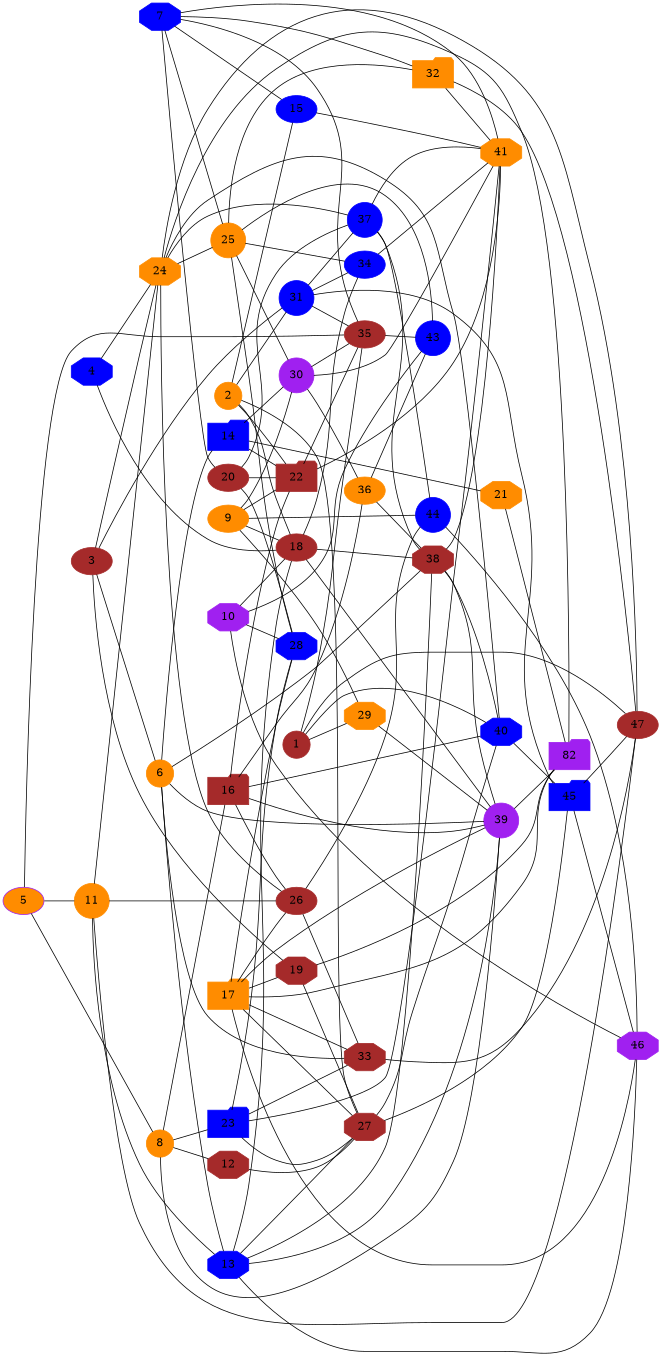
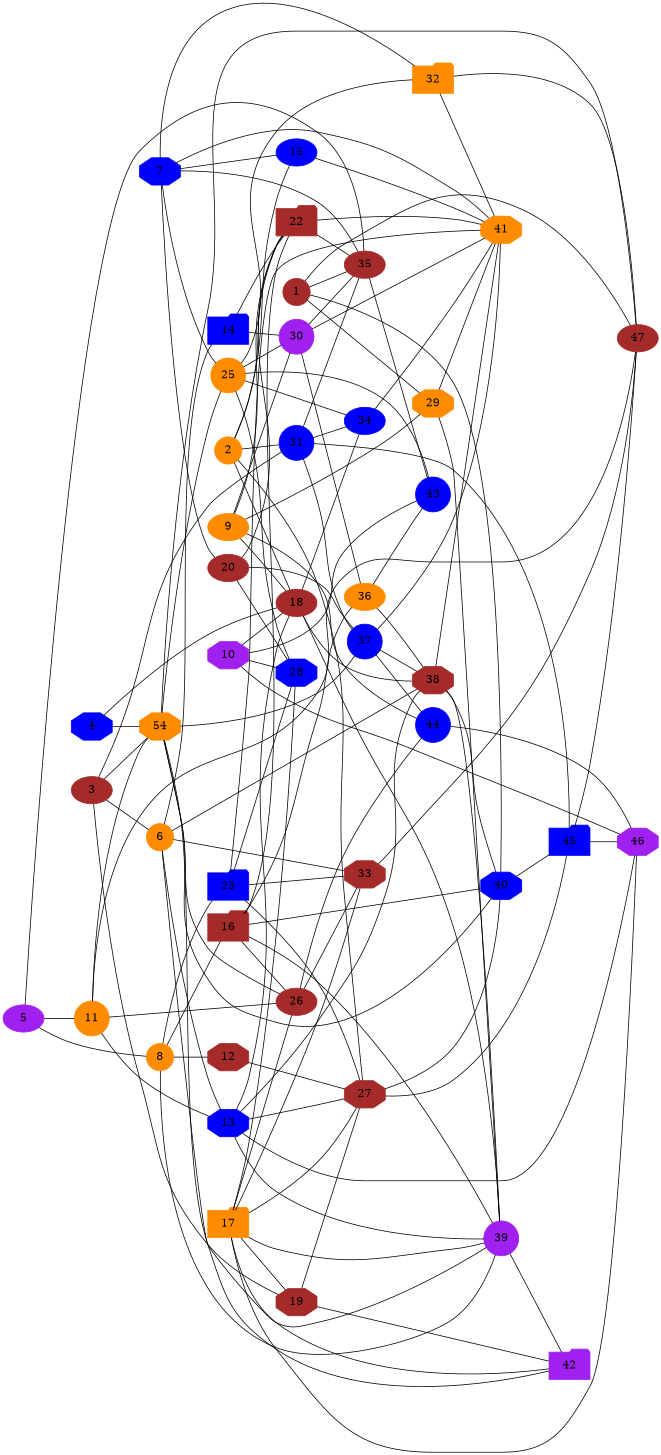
  graph {
    rankdir=LR
    node [color=brown shape=octagon style=filled]
    edge [weight=1.0]
    1 [shape=circle]
    29 [color=darkorange]
    35 [shape=ellipse]
    40 [color=blue]
    47 [shape=ellipse]
    41 [color=darkorange]
    39 [color=purple shape=circle]
    43 [color=blue shape=circle]
    45 [color=blue shape=folder]
    2 [color=darkorange shape=circle]
    15 [color=blue shape=ellipse]
    18 [shape=ellipse]
    22 [shape=folder]
    27
    31 [color=blue shape=circle]
    38
    34 [color=blue shape=ellipse]
    30 [color=purple shape=circle]
    36 [color=darkorange shape=ellipse]
    37 [color=blue shape=circle]
    3 [shape=ellipse]
    6 [color=darkorange shape=circle]
    19
-   24 [color=darkorange]
+   24 [color=darkorange label=54]
    13 [color=blue]
    14 [color=blue shape=folder]
    33
-   42 [color=purple shape=folder label=82]
+   42 [color=purple shape=folder]
    25 [color=darkorange shape=circle]
    26 [shape=ellipse]
    4 [color=blue]
-   5 [color=purple shape=ellipse fillcolor=darkorange]
+   5 [color=purple shape=ellipse]
    8 [color=darkorange shape=circle]
    11 [color=darkorange shape=circle]
    12
    16 [shape=folder]
    23 [color=blue shape=folder]
    46 [color=purple]
-   21 [color=darkorange]
    7 [color=blue]
    20 [shape=ellipse]
    32 [color=darkorange shape=folder]
    28 [color=blue]
    9 [color=darkorange shape=ellipse]
    44 [color=blue shape=circle]
    10 [color=purple]
    17 [color=darkorange shape=folder]
    1 -- 29
    1 -- 35
    1 -- 40
    1 -- 47
+   29 -- 41
    29 -- 39
    35 -- 43
    40 -- 45
    39 -- 42
    45 -- 47
    45 -- 46
    2 -- 15
    2 -- 18 [weight=2.0]
    2 -- 22
    2 -- 27
    2 -- 31
    15 -- 41
    18 -- 39
    18 -- 38
    18 -- 34
    22 -- 35
    22 -- 41
    27 -- 40
    27 -- 45
    31 -- 35
    31 -- 45
    31 -- 34
    31 -- 37 [weight=2.0]
    38 -- 40
    38 -- 41
    38 -- 39
    34 -- 41
    30 -- 35
    30 -- 41
    30 -- 36
    36 -- 43
    36 -- 38
    37 -- 41
    37 -- 38
    37 -- 44
    3 -- 31
    3 -- 6
    3 -- 19
    3 -- 24
    6 -- 39
    6 -- 38
    6 -- 13
    6 -- 14
    6 -- 33
    19 -- 27
    19 -- 42
    24 -- 40
    24 -- 47
    24 -- 37
    24 -- 42
    24 -- 25
    24 -- 26
    13 -- 39
    13 -- 18
    13 -- 27
    13 -- 38
    13 -- 46
    14 -- 22
    14 -- 30
-   14 -- 21
    33 -- 47
    25 -- 43 [weight=2.0]
    25 -- 34
    25 -- 30
    25 -- 32
    25 -- 28
    26 -- 33 [weight=2.0]
    26 -- 44
    4 -- 18
    4 -- 24 [weight=2.0]
    5 -- 35
    5 -- 8
    5 -- 11
    8 -- 39
    8 -- 12 [weight=2.0]
    8 -- 16
    8 -- 23
    11 -- 47
    11 -- 24
    11 -- 13
    11 -- 26 [weight=2.0]
    12 -- 27
    16 -- 40
    16 -- 39
    16 -- 22
    16 -- 36
    16 -- 26
    23 -- 41
    23 -- 27
    23 -- 33
    23 -- 28
-   21 -- 42
    7 -- 35
    7 -- 41
    7 -- 15
    7 -- 25
    7 -- 20
    7 -- 32
    20 -- 22
    20 -- 37
    20 -- 28
    32 -- 47
    32 -- 41 [weight=2.0]
    9 -- 29
    9 -- 18
    9 -- 22
    9 -- 30
    9 -- 44
    44 -- 46
    10 -- 43
    10 -- 18
    10 -- 46
    10 -- 28
    17 -- 39
    17 -- 27
    17 -- 19
    17 -- 33
    17 -- 42
    17 -- 26
    17 -- 46
    17 -- 28
  }
